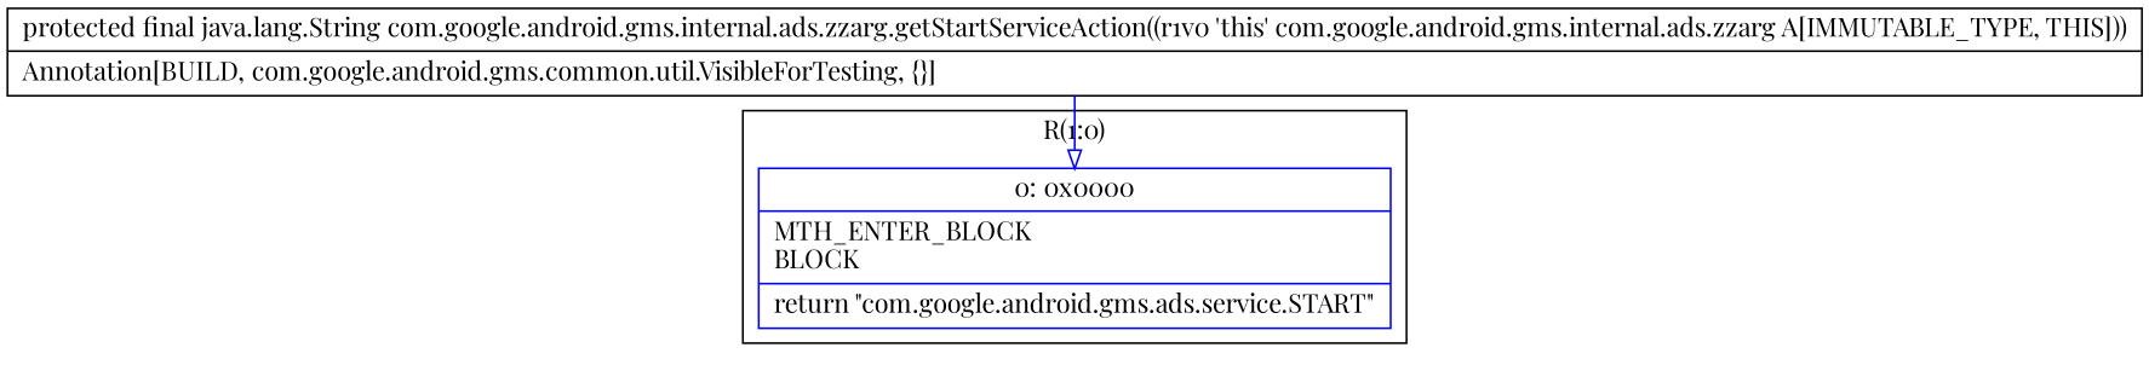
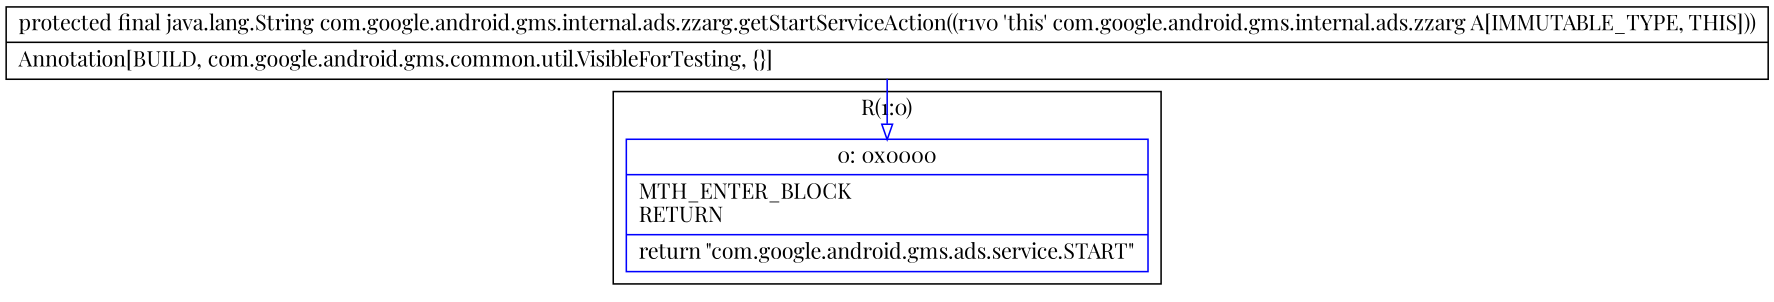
  digraph {
    fontname="Playfair Display"
    node [shape=record fontname="Playfair Display"]
-   n1 [color=blue label="{0\:\ 0x0000|MTH_ENTER_BLOCK\lBLOCK\l|return \"com.google.android.gms.ads.service.START\"\l}"]
+   n1 [color=blue label="{0\:\ 0x0000|MTH_ENTER_BLOCK\lRETURN\l|return \"com.google.android.gms.ads.service.START\"\l}"]
    n2 [label="{protected final java.lang.String com.google.android.gms.internal.ads.zzarg.getStartServiceAction((r1v0 'this' com.google.android.gms.internal.ads.zzarg A[IMMUTABLE_TYPE, THIS]))  | Annotation[BUILD, com.google.android.gms.common.util.VisibleForTesting, \{\}]\l}"]
    subgraph cluster_1 {
      label="R(1:0)"
      n1
    }
    n2 -> n1 [color=blue arrowhead=onormal fontname="Playfair Display"]
  }
